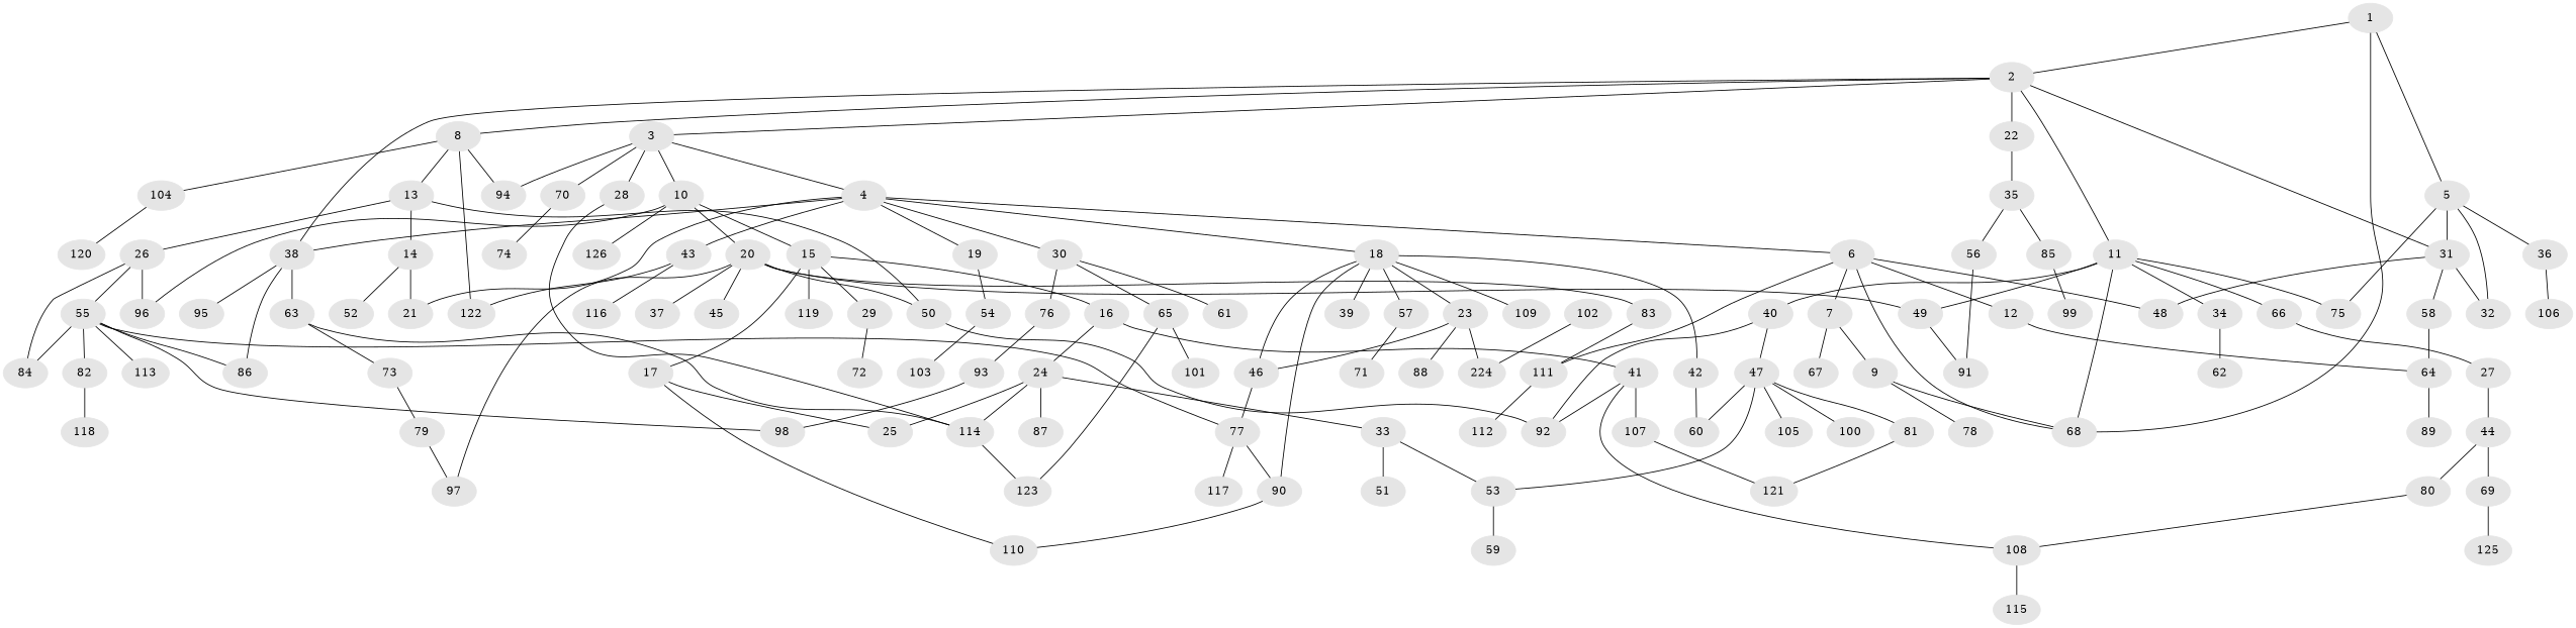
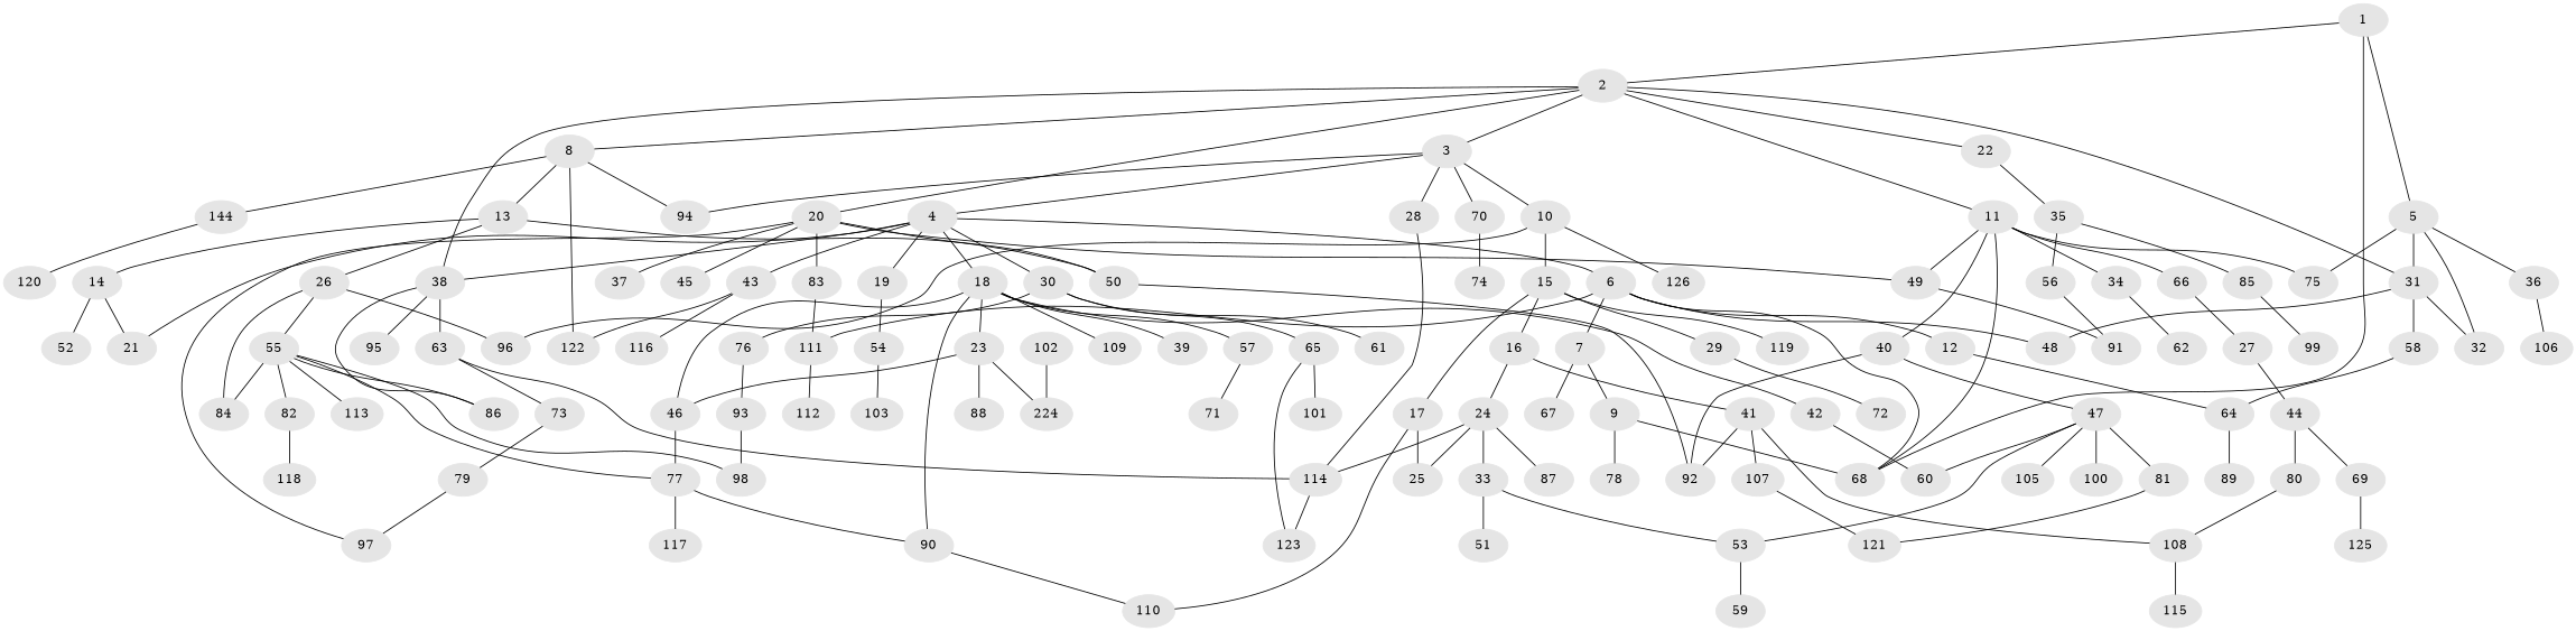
  graph {
    node [color=gray90 style=filled]
    1
    2
    5
    68
    3
    8
    11
    20
    22
    31
    38
    32
    36
    75
    4
    10
    28
    70
    94
    13
-   104
+   104 [label=144]
    122
    34
    40
    49
    66
    50
    37
    45
    83
    97
    35
    48
    58
    63
    86
    95
    6
    18
    19
    21
    30
    43
    15
    96
    126
    114
    74
    7
    12
    111
    23
    39
    42
    46
    57
    90
    109
    54
    61
    65
    76
    116
    106
    9
    67
    64
    112
    78
    14
    26
    120
    16
    17
    29
    119
    27
    44
    62
    47
    92
    91
    89
    52
    55
    84
    24
    41
    25
    110
    72
    33
    87
    107
    108
    88
    n97 [label=224]
    60
    77
    71
    103
    56
    85
    51
    53
    123
    82
    98
    113
    69
    80
    101
    93
    59
    99
    73
    81
    100
    105
    121
    115
    125
    117
    118
    79
    102
    1 -- 2
    1 -- 5
    1 -- 68
    2 -- 3
    2 -- 8
    2 -- 11
-   10 -- 20
+   2 -- 20
    2 -- 22
    2 -- 31
    2 -- 38
    5 -- 31
    5 -- 32
    5 -- 36
    5 -- 75
    3 -- 4
    3 -- 10
    3 -- 28
    3 -- 70
    3 -- 94
    8 -- 94
    8 -- 13
    8 -- 104
    8 -- 122
    11 -- 68
    11 -- 75
    11 -- 34
    11 -- 40
    11 -- 49
    11 -- 66
    20 -- 49
    20 -- 50
    20 -- 37
    20 -- 45
    20 -- 83
    20 -- 97
    22 -- 35
    31 -- 32
    31 -- 48
    31 -- 58
    38 -- 63
    38 -- 86
    38 -- 95
    36 -- 106
    4 -- 38
    4 -- 6
    4 -- 18
    4 -- 19
    4 -- 21
    4 -- 30
    4 -- 43
    10 -- 15
    10 -- 96
    10 -- 126
    28 -- 114
    70 -- 74
    13 -- 50
    13 -- 14
    13 -- 26
    104 -- 120
    34 -- 62
    40 -- 47
    40 -- 92
    49 -- 91
    66 -- 27
    50 -- 92
    83 -- 111
    35 -- 56
    35 -- 85
    58 -- 64
    63 -- 114
    63 -- 73
    6 -- 68
    6 -- 48
    6 -- 7
    6 -- 12
    6 -- 111
    18 -- 23
    18 -- 39
    18 -- 42
    18 -- 46
    18 -- 57
    18 -- 90
    18 -- 109
    19 -- 54
    30 -- 61
    30 -- 65
    30 -- 76
    43 -- 122
    43 -- 116
    15 -- 16
    15 -- 17
    15 -- 29
    15 -- 119
    114 -- 123
    7 -- 9
    7 -- 67
    12 -- 64
    111 -- 112
    23 -- 46
    23 -- 88
    23 -- n97
    42 -- 60
    46 -- 77
    57 -- 71
    90 -- 110
    54 -- 103
    65 -- 123
    65 -- 101
    76 -- 93
    9 -- 68
    9 -- 78
    64 -- 89
    14 -- 21
    14 -- 52
    26 -- 96
    26 -- 55
    26 -- 84
    16 -- 24
    16 -- 41
    17 -- 25
    17 -- 110
    29 -- 72
    27 -- 44
    44 -- 69
    44 -- 80
    47 -- 60
    47 -- 53
    47 -- 81
    47 -- 100
    47 -- 105
    55 -- 86
    55 -- 84
    55 -- 77
    55 -- 82
    55 -- 98
    55 -- 113
    24 -- 114
    24 -- 25
    24 -- 33
    24 -- 87
    41 -- 92
    41 -- 107
    41 -- 108
    33 -- 51
    33 -- 53
    107 -- 121
    108 -- 115
    77 -- 90
    77 -- 117
    56 -- 91
    85 -- 99
    53 -- 59
    82 -- 118
    69 -- 125
    80 -- 108
    93 -- 98
    73 -- 79
    81 -- 121
    79 -- 97
    102 -- n97
  }
